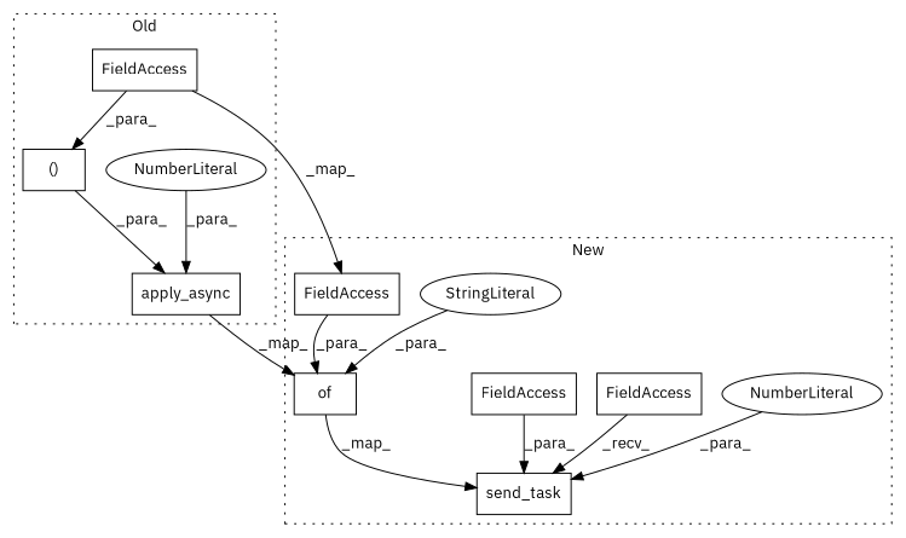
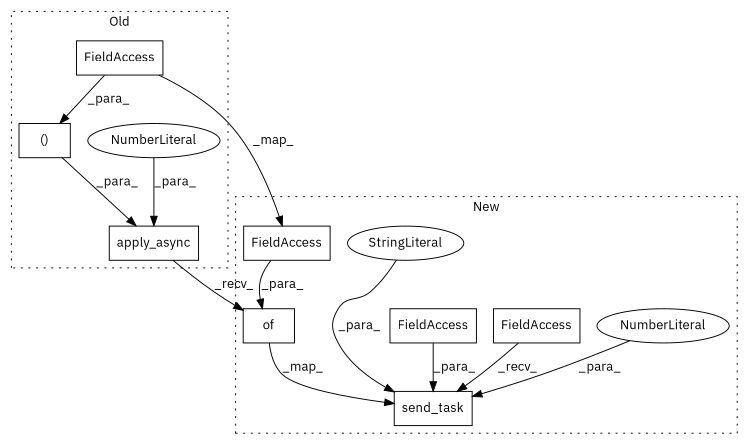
  digraph {
    fontname="IBM Plex Sans"
    node [a=22 fontname="IBM Plex Sans" l=1 shape=box]
    edge [fontname="IBM Plex Sans"]
    n1 [a=32 l="17,1" label=apply_async s="422,485"]
    n2 [a=106 l=43 label="()" s=439]
    n3 [a=34 label=NumberLiteral s=484 shape=ellipse]
    n4 [l=19 label=FieldAccess s=463]
    n5 [a=32 l="3,1" label=of s="465,509"]
    n6 [a=32 l="10,1" label=send_task s="414,512"]
    n7 [a=34 label=NumberLiteral s=511 shape=ellipse]
    n8 [l=8 label=FieldAccess s=390]
    n9 [l=36 label=FieldAccess s=424]
    n10 [a=45 l=21 label=StringLiteral s=468 shape=ellipse]
    n11 [l=19 label=FieldAccess s=490]
    subgraph cluster_1 {
      label=Old
      style=dotted
      n1
      n2
      n3
      n4
    }
    subgraph cluster_2 {
      label=New
      style=dotted
      n5
      n6
      n7
      n8
      n9
      n10
      n11
    }
-   n1 -> n5 [label=_map_]
+   n1 -> n5 [label=_recv_]
    n2 -> n1 [label=_para_]
    n3 -> n1 [label=_para_]
    n4 -> n2 [label=_para_]
    n4 -> n11 [label=_map_]
    n5 -> n6 [label=_map_]
    n7 -> n6 [label=_para_]
    n8 -> n6 [label=_recv_]
    n9 -> n6 [label=_para_]
-   n10 -> n5 [label=_para_]
+   n10 -> n6 [label=_para_]
    n11 -> n5 [label=_para_]
  }
